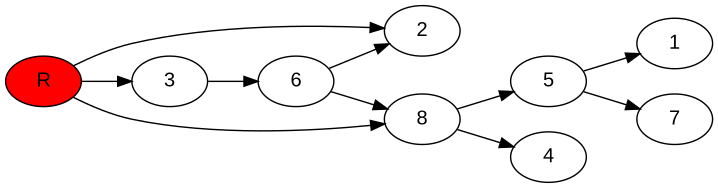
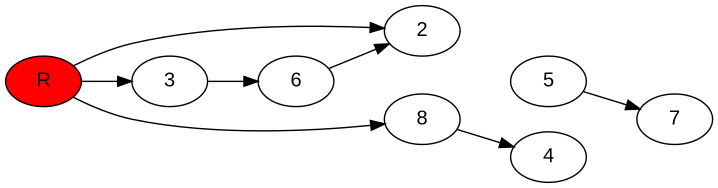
  digraph {
    fontname="Liberation Sans"
    rankdir=LR
    node [fontname="Liberation Sans"]
    edge [fontname="Liberation Sans"]
    6
    2
    8
    5
-   1
    7
    3
    4
    R [fillcolor="#ff0000" style=filled]
    6 -> 2
-   6 -> 8
-   8 -> 5
    8 -> 4
-   5 -> 1
    5 -> 7
    3 -> 6
    R -> 2
    R -> 8
    R -> 3
  }
